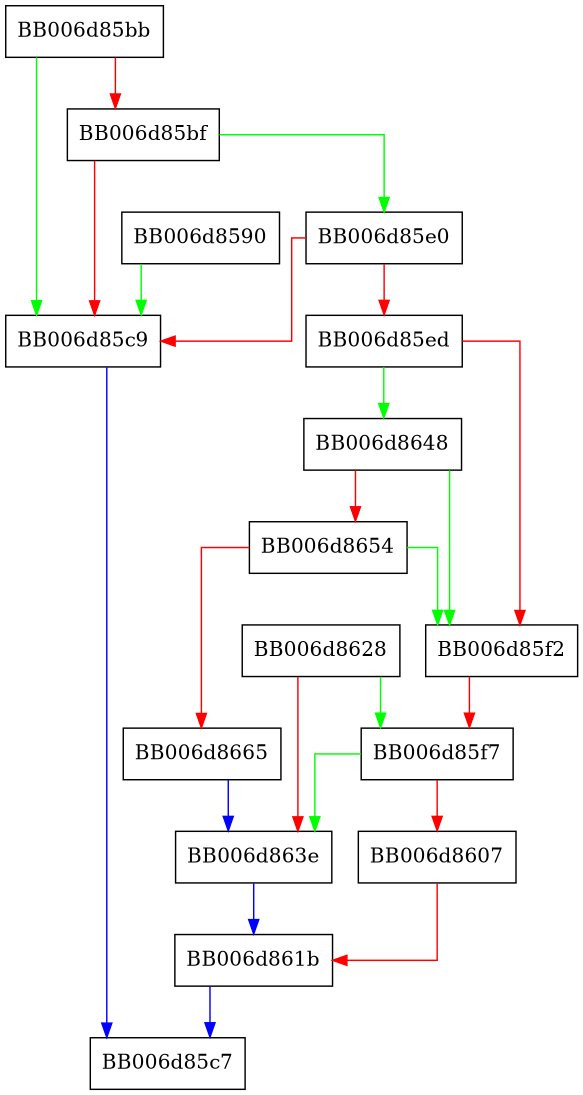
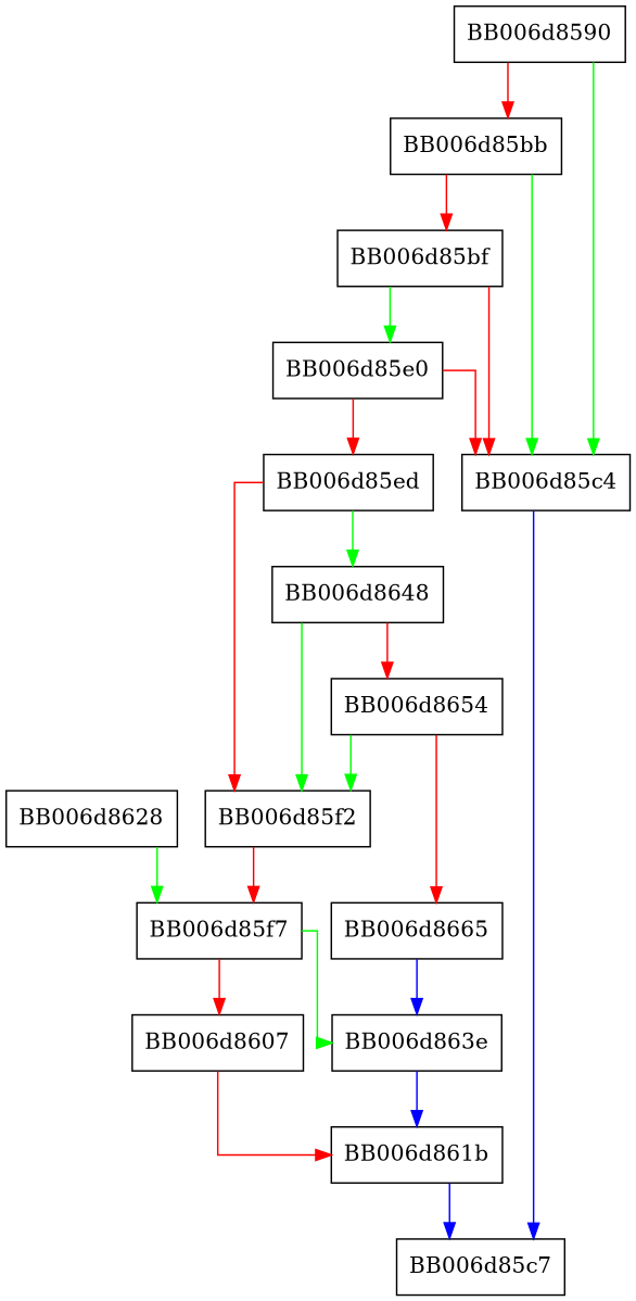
  digraph {
    splines=ortho
    node [shape=box]
    edge [color=red]
    BB006d8590
-   BB006d85c4 [label=BB006d85c9]
+   BB006d85c4
    BB006d85bb
    BB006d85c7
    BB006d85bf
    BB006d85e0
    BB006d85ed
    BB006d8648
    BB006d85f2
    BB006d8654
    BB006d85f7
    BB006d8665
    BB006d8628
    BB006d863e
    BB006d8607
    BB006d861b
    BB006d8590 -> BB006d85c4 [color=green]
+   BB006d8590 -> BB006d85bb
    BB006d85c4 -> BB006d85c7 [color=blue]
    BB006d85bb -> BB006d85c4 [color=green]
    BB006d85bb -> BB006d85bf
    BB006d85bf -> BB006d85c4
    BB006d85bf -> BB006d85e0 [color=green]
    BB006d85e0 -> BB006d85c4
    BB006d85e0 -> BB006d85ed
    BB006d85ed -> BB006d8648 [color=green]
    BB006d85ed -> BB006d85f2
    BB006d8648 -> BB006d85f2 [color=green]
    BB006d8648 -> BB006d8654
    BB006d85f2 -> BB006d85f7
    BB006d8654 -> BB006d85f2 [color=green]
    BB006d8654 -> BB006d8665
    BB006d85f7 -> BB006d863e [color=green]
    BB006d85f7 -> BB006d8607
    BB006d8665 -> BB006d863e [color=blue]
    BB006d8628 -> BB006d85f7 [color=green]
-   BB006d8628 -> BB006d863e
    BB006d863e -> BB006d861b [color=blue]
    BB006d8607 -> BB006d861b
    BB006d861b -> BB006d85c7 [color=blue]
  }
